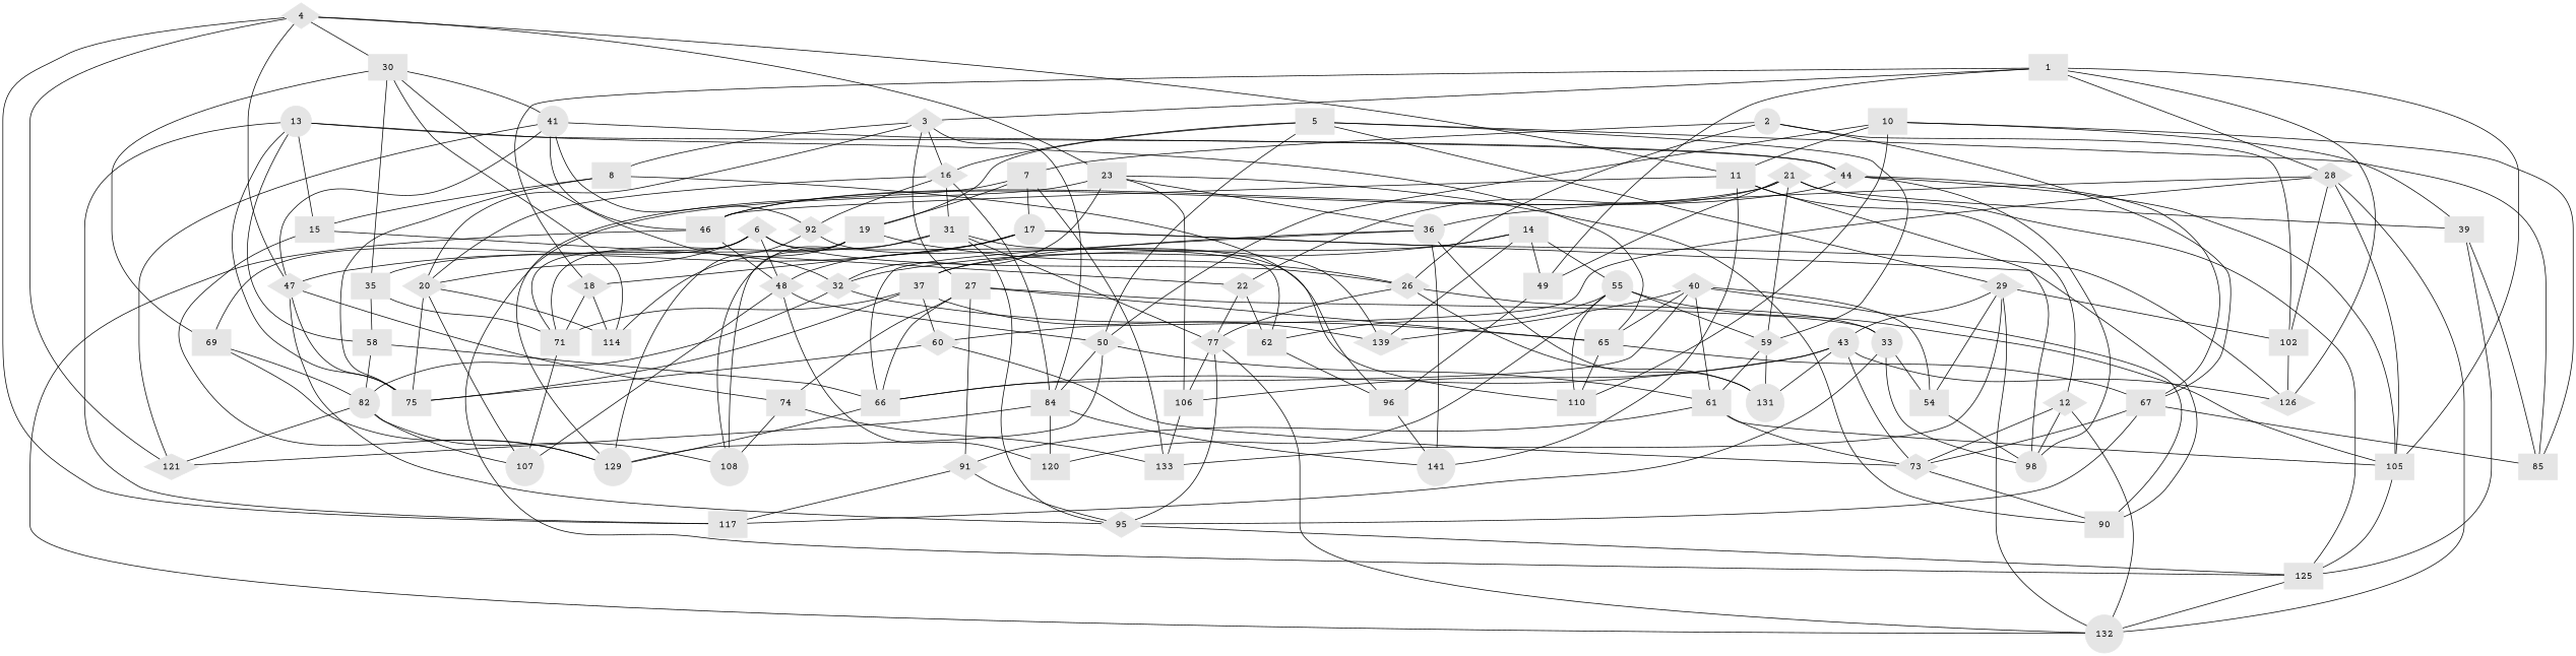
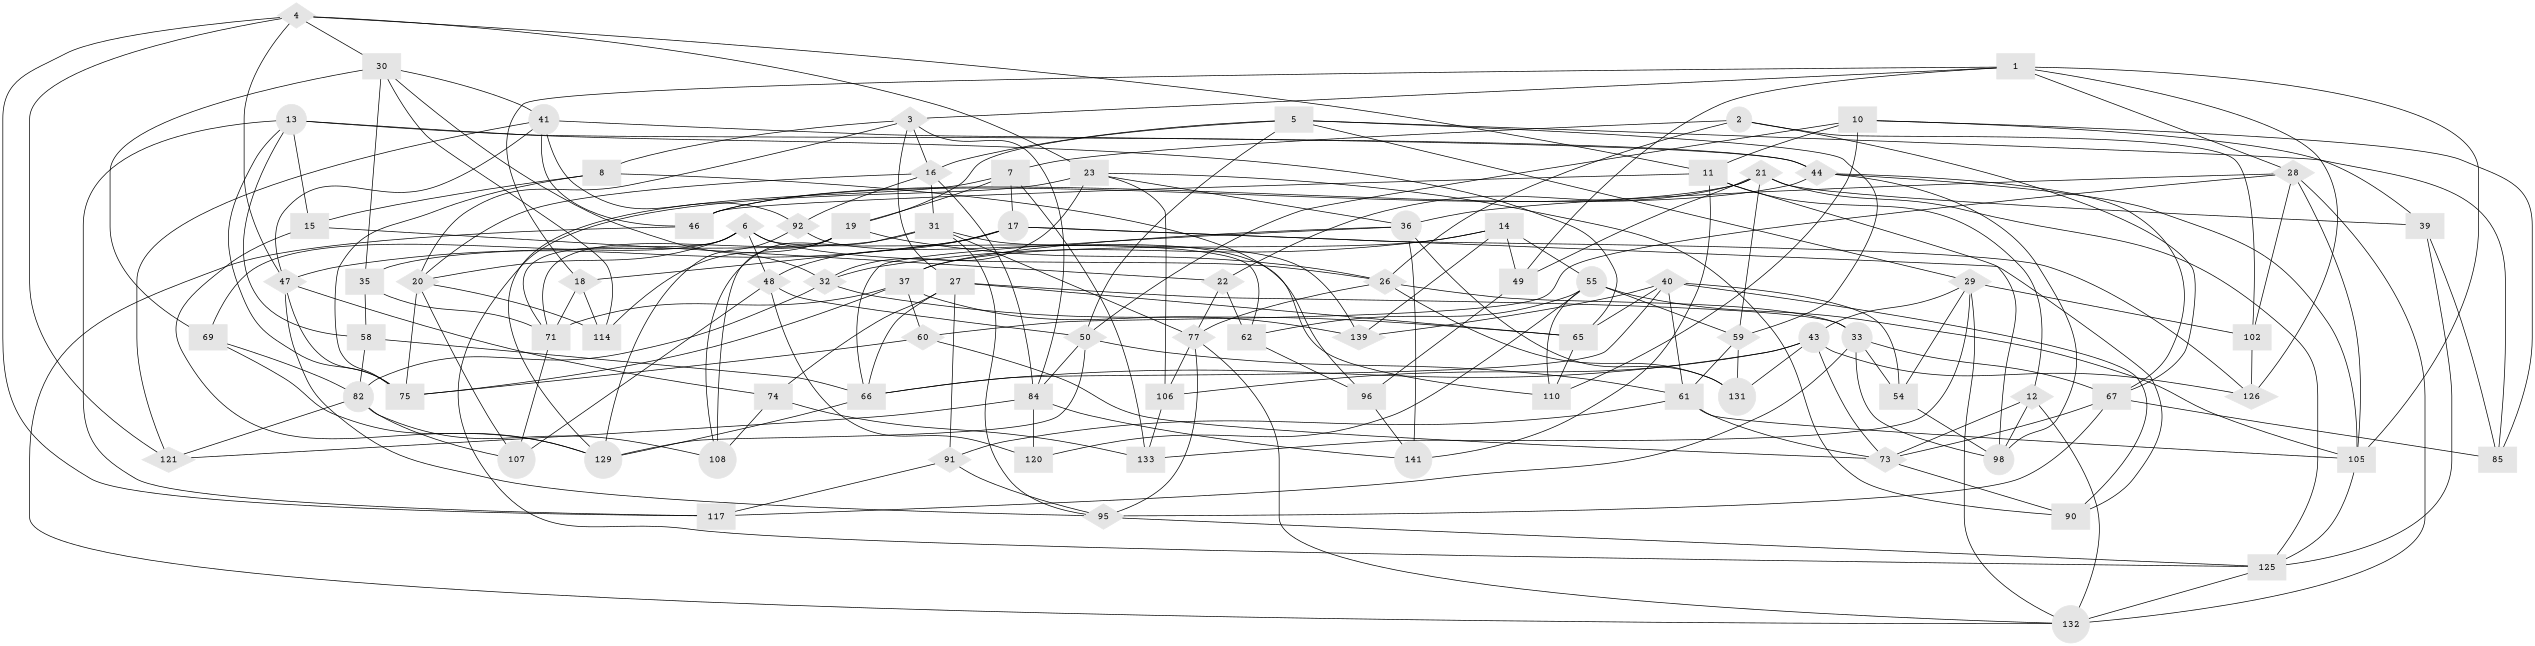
  graph {
    fontname="Courier Prime"
    node [color=gray90 fontname="Courier Prime" shape=box style=filled]
    edge [fontname="Courier Prime"]
    1 [super="+53"]
    3 [shape=diamond super="+107"]
    18 [shape=diamond]
    28 [shape=diamond super="+111"]
    49 [super="+70"]
    105 [super="+124"]
    126 [shape=diamond]
    8
    16 [shape=diamond super="+25"]
    20 [shape=diamond super="+68"]
    27 [super="+83"]
    84 [super="+137"]
    71 [super="+88"]
    114
    102
    132 [shape=circle super="+140"]
    36 [shape=circle super="+115"]
    60 [shape=diamond]
    96
    125 [super="+127"]
    7 [super="+119"]
    19 [super="+52"]
    17 [shape=circle super="+38"]
    129 [shape=circle super="+138"]
    133
    2 [shape=circle]
    26 [shape=diamond super="+63"]
    67 [super="+81"]
    77 [shape=diamond super="+87"]
    33 [shape=circle super="+130"]
    131 [shape=circle]
    85
    73 [shape=diamond super="+76"]
    95 [shape=diamond super="+99"]
    15
    75 [super="+118"]
    31 [super="+97"]
    92 [shape=diamond]
    n39 [label=107 shape=circle]
    65 [super="+94"]
    66 [super="+123"]
    74
    91 [shape=diamond]
    121 [shape=diamond]
    141 [shape=circle]
    120
    4 [shape=diamond super="+9"]
    11 [super="+57"]
    23 [super="+78"]
    30 [super="+89"]
    47 [shape=diamond super="+79"]
    117
    12 [shape=diamond]
    46 [super="+101"]
    98 [shape=circle super="+103"]
    32 [shape=diamond super="+93"]
    90
    106
    69
    35
    41 [shape=circle super="+45"]
    5 [super="+72"]
    29 [shape=diamond super="+42"]
    50 [shape=diamond super="+112"]
    59 [shape=diamond super="+122"]
    108 [shape=circle]
    43 [shape=circle super="+104"]
    54
    61 [super="+134"]
    6 [shape=diamond super="+24"]
    48 [shape=diamond super="+135"]
    62
    82 [shape=circle super="+86"]
    10 [super="+34"]
    39
    110
    22 [shape=diamond super="+80"]
    13 [shape=circle super="+113"]
    44 [shape=diamond super="+128"]
    58
    14 [super="+116"]
    37 [super="+56"]
    55 [shape=circle super="+136"]
    139 [shape=diamond]
    21 [shape=diamond super="+51"]
    40 [shape=diamond super="+64"]
    1 -- 3
    1 -- 18
    1 -- 28
    1 -- 49
    1 -- 105
    1 -- 126
    3 -- 8
    3 -- 16
    3 -- 20
    3 -- 27
    3 -- 84
    18 -- 71
    18 -- 114
    28 -- 105
    28 -- 102
    28 -- 132
    28 -- 36
    28 -- 60
    49 -- 96
    105 -- 125
    8 -- 96
    8 -- 15
    8 -- 75
    16 -- 20
    16 -- 84
    16 -- 31
    16 -- 92
    20 -- 114
    20 -- 75
    20 -- n39
    27 -- 33
    27 -- 65
    27 -- 66
    27 -- 74
    27 -- 91
    84 -- 121
    84 -- 141
    84 -- 120
    71 -- n39
    102 -- 126
    36 -- 131
    36 -- 66
    36 -- 141
    36 -- 37
    60 -- 73
    60 -- 75
    96 -- 141
    125 -- 132
    7 -- 19
    7 -- 17
    7 -- 129
    7 -- 133
    19 -- 71
    19 -- 114
    19 -- 26
    19 -- 108
    17 -- 18
    17 -- 126
    17 -- 47
    17 -- 90
    17 -- 48
    2 -- 102
    2 -- 7
    2 -- 26
    2 -- 67
    26 -- 77
    26 -- 33
    26 -- 131
    67 -- 85
    67 -- 73
    67 -- 95
    77 -- 132
    77 -- 95
    77 -- 106
-   65 -- 67
+   33 -- 67
    33 -- 117
    33 -- 98
    33 -- 54
    73 -- 90
    95 -- 125
    15 -- 129
    15 -- 22
    31 -- 77
    31 -- 95
    31 -- 35
    31 -- 108
    31 -- 139
    92 -- 129
    92 -- 110
    65 -- 110
    66 -- 129
    74 -- 133
    74 -- 108
    91 -- 95
    91 -- 117
    4 -- 121
    4 -- 11
    4 -- 23
    4 -- 30
    4 -- 47
    4 -- 117
    11 -- 141
    11 -- 12
    11 -- 46
    11 -- 98
    23 -- 36
    23 -- 125
    23 -- 32
    23 -- 90
    23 -- 106
    30 -- 114
    30 -- 32
    30 -- 69
    30 -- 35
    30 -- 41
    47 -- 95
    47 -- 75
    47 -- 74
    12 -- 132
    12 -- 73
    12 -- 98
    46 -- 132
-   46 -- 48
    32 -- 65 [weight=2]
    32 -- 82
    106 -- 133
    69 -- 129
    69 -- 82
    35 -- 71
    35 -- 58
    41 -- 92
    41 -- 121
    41 -- 47
    41 -- 46
    41 -- 44
    5 -- 16
    5 -- 19
    5 -- 85
    5 -- 29
    5 -- 50
    5 -- 59
    29 -- 102
    29 -- 132
    29 -- 133
    29 -- 43
    29 -- 54
    50 -- 84
    50 -- 129
    50 -- 61
    59 -- 131
    59 -- 61
    43 -- 126
    43 -- 131
    43 -- 73
    43 -- 66
    43 -- 106
    54 -- 98
    61 -- 105
    61 -- 73
    61 -- 91
    6 -- 20
    6 -- 71
    6 -- 26
    6 -- 69
    6 -- 48
    6 -- 62
    48 -- n39
    48 -- 120
    48 -- 50
    62 -- 96
    82 -- n39
    82 -- 121
    82 -- 108
    10 -- 85
    10 -- 11
    10 -- 50
    10 -- 39
    10 -- 110
    39 -- 125
    39 -- 85
    22 -- 77
    22 -- 62
    13 -- 15
    13 -- 75
    13 -- 65
    13 -- 117
    13 -- 44
    13 -- 58
    44 -- 105
    44 -- 67
    44 -- 46
    44 -- 98
    58 -- 66
    58 -- 82
    14 -- 49 [weight=2]
    14 -- 32
    14 -- 37
    14 -- 55
    14 -- 139
    37 -- 71
    37 -- 60
    37 -- 75
    37 -- 139
    55 -- 105
    55 -- 120
    55 -- 59
    55 -- 62
    55 -- 110
    21 -- 49
    21 -- 125
    21 -- 46
    21 -- 59
    21 -- 39
    21 -- 22
    40 -- 65
    40 -- 66
    40 -- 90
    40 -- 54
    40 -- 61
    40 -- 139
  }
